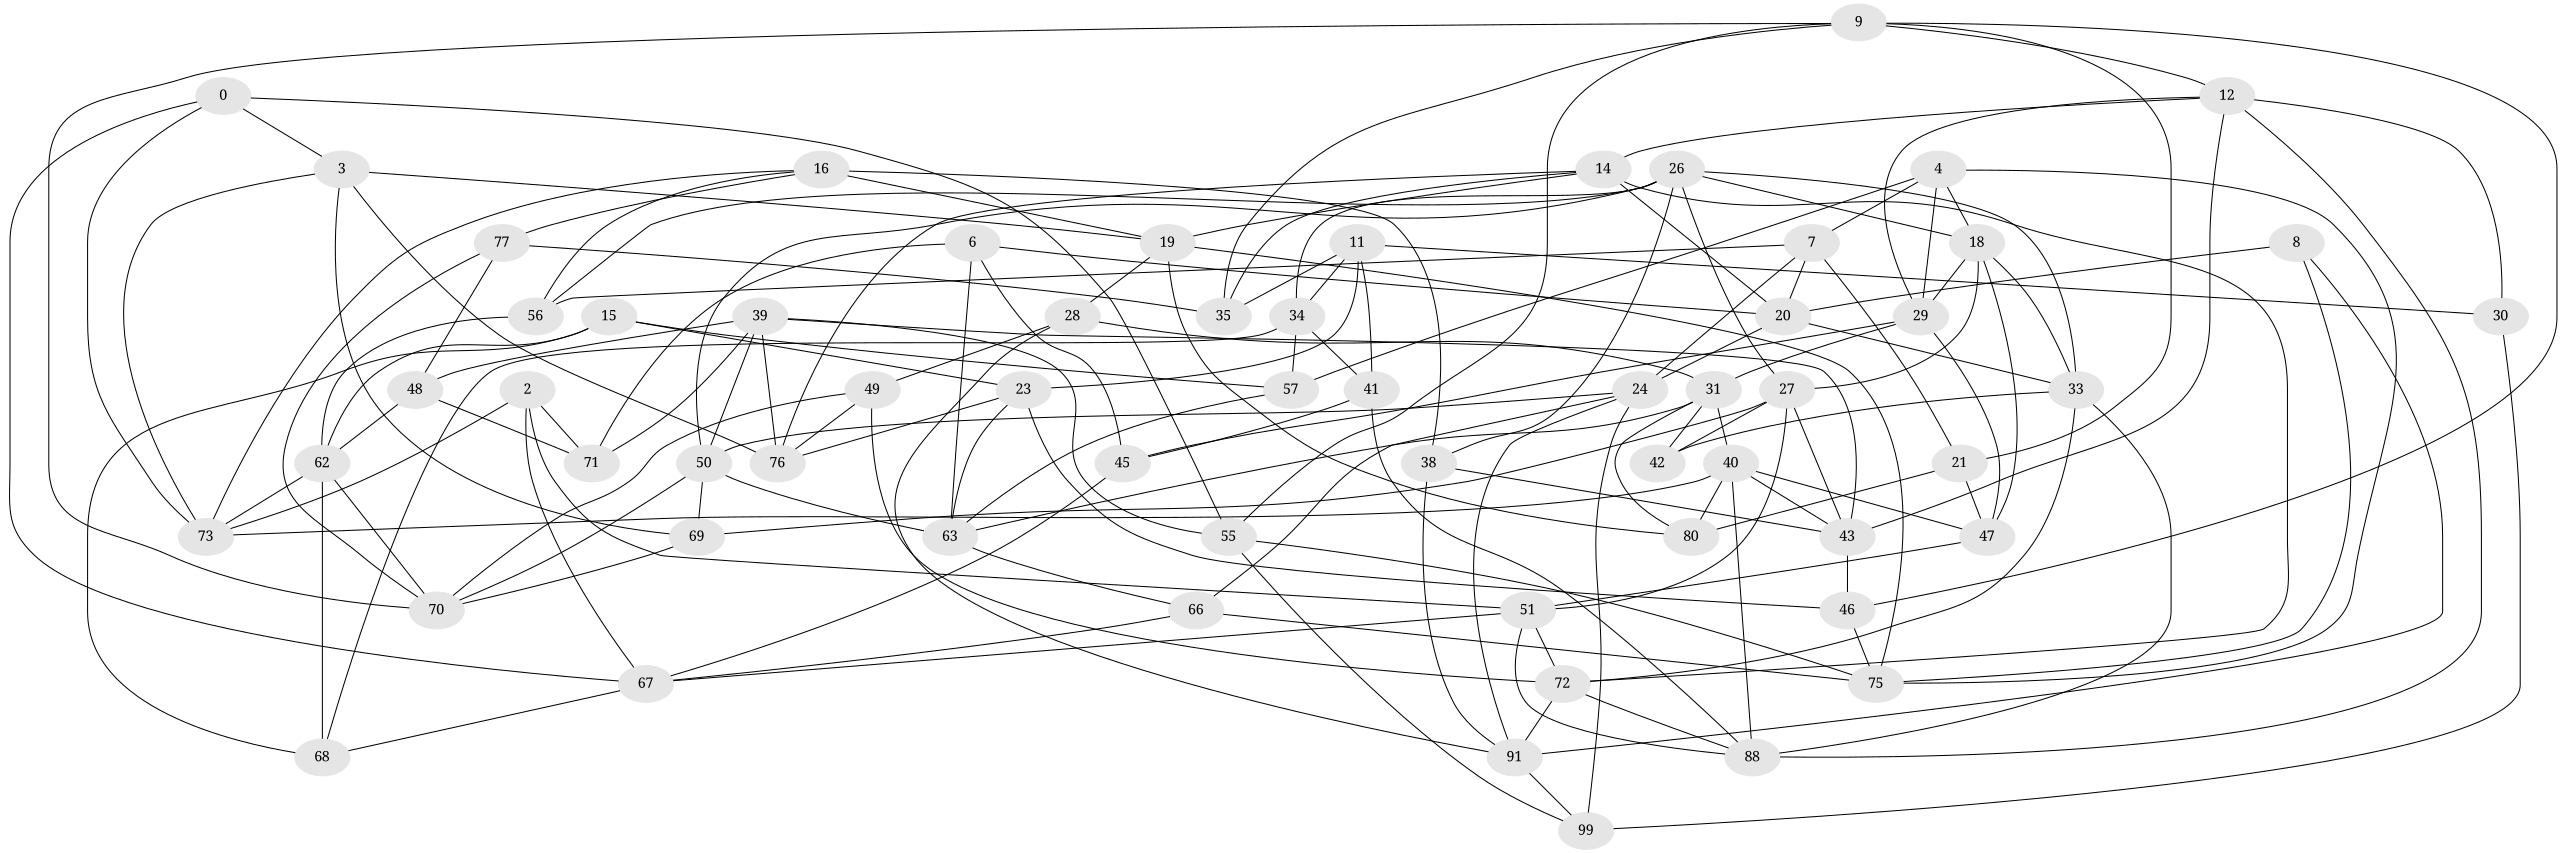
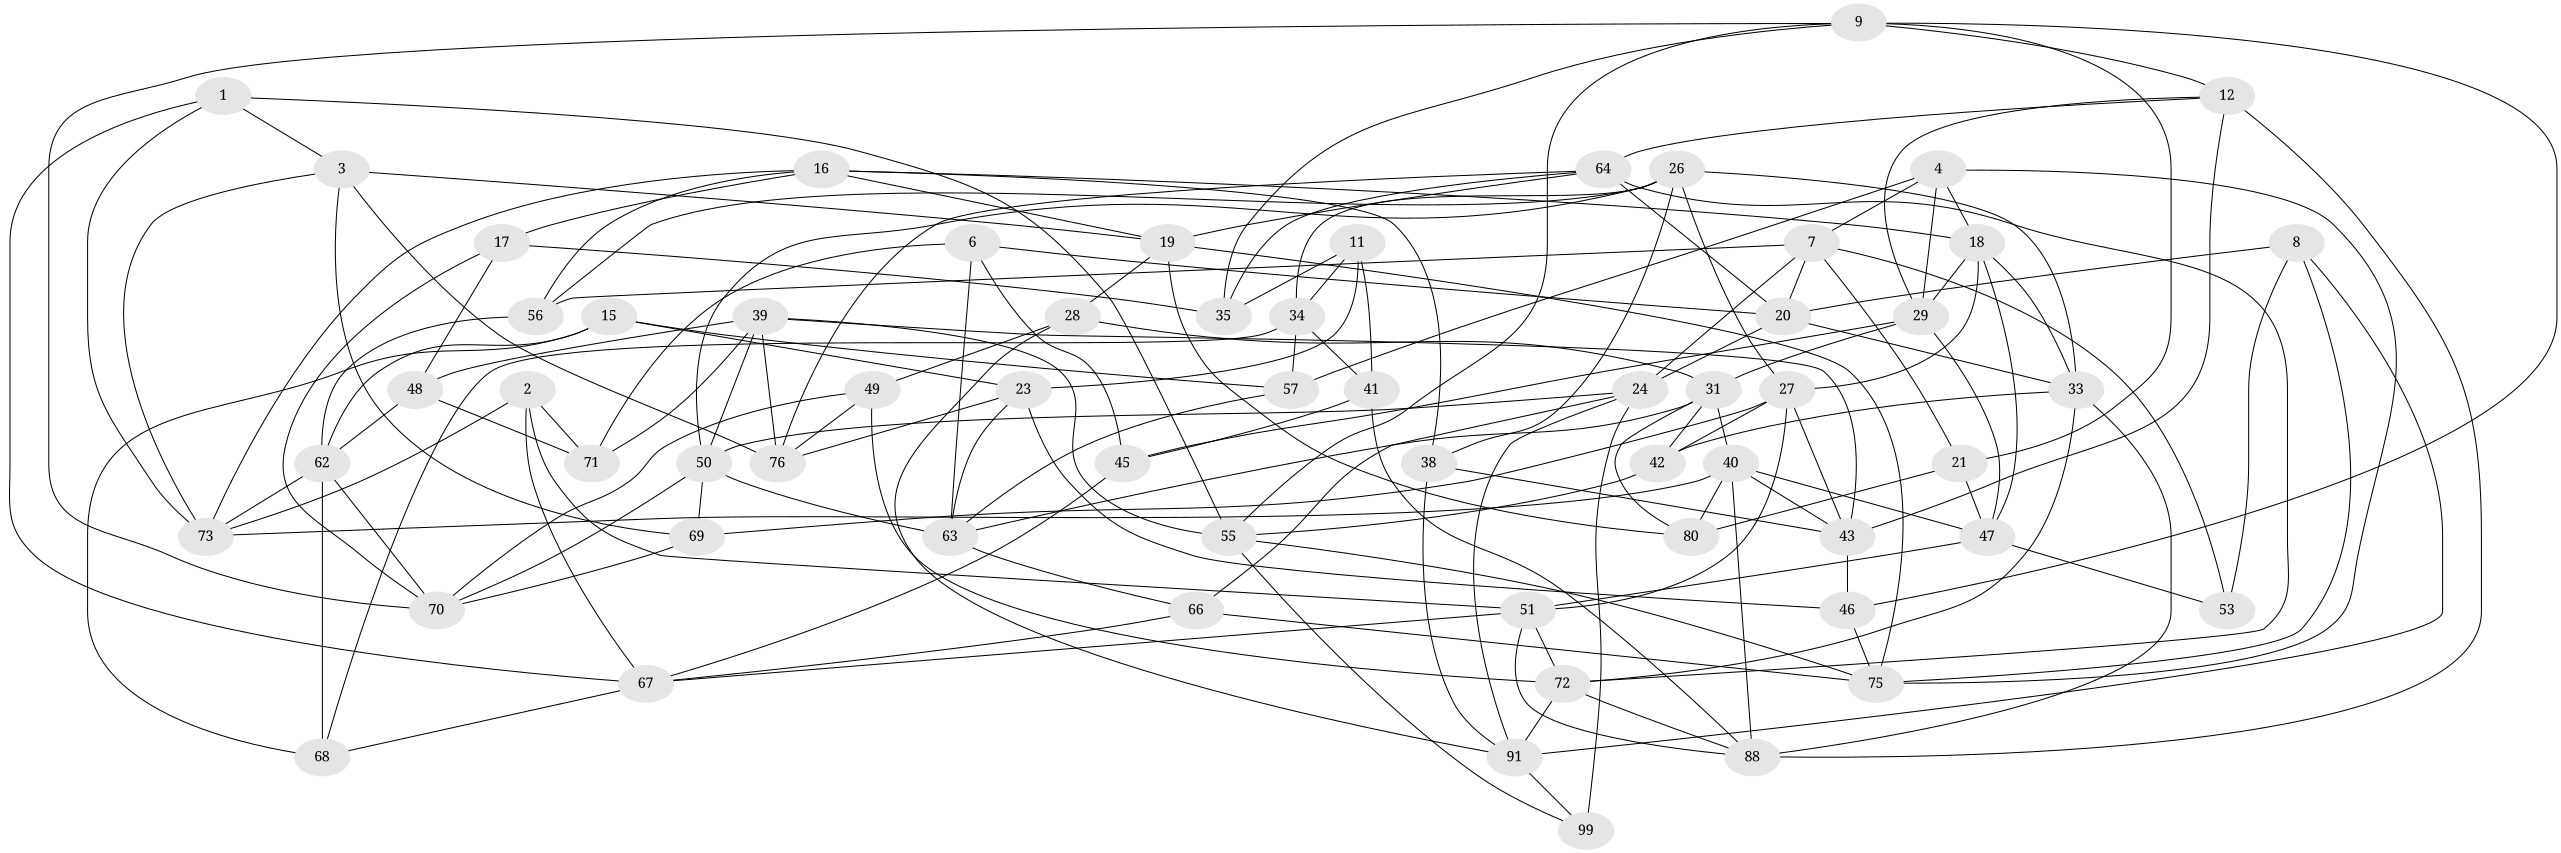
  graph {
    fontname="Noto Serif"
    node [color=gray90 fontname="Noto Serif" style=filled]
    edge [fontname="Noto Serif"]
    3 [super="+98"]
    73 [super="+90"]
    19 [super="+61"]
    69
    76 [super="+100"]
-   1 [label=0]
+   1
    55 [super="+82"]
    67 [super="+86"]
    75 [super="+92"]
    99
    68
    2 [super="+32"]
    51 [super="+65"]
    71
    88 [super="+96"]
    72 [super="+87"]
    28
    80
    70 [super="+83"]
    4 [super="+10"]
    7 [super="+84"]
    18 [super="+37"]
    29 [super="+44"]
    57
+   53
    20 [super="+25"]
    21
    24 [super="+60"]
    56
    27 [super="+74"]
    33 [super="+64"]
    47 [super="+58"]
    45
    31 [super="+79"]
    63 [super="+95"]
    6
    66
    91 [super="+93"]
    50 [super="+85"]
    62 [super="+94"]
    8
    9 [super="+78"]
    12 [super="+13"]
    35
    46
-   30
-   14 [super="+22"]
+   14 [super="+22" label=64]
    43 [super="+97"]
    11 [super="+54"]
    23 [super="+36"]
    34 [super="+77"]
    41
    15
    16 [super="+81"]
-   17 [label=77]
+   17
    38
    48
    42
    49
    26 [super="+52"]
    40 [super="+89"]
    39 [super="+59"]
    3 -- 73
    3 -- 19
    3 -- 69
    3 -- 76 [weight=2]
    19 -- 75
    19 -- 28
    19 -- 80
    69 -- 70
    1 -- 3
    1 -- 73
    1 -- 55
    1 -- 67
    55 -- 75
    55 -- 99
    67 -- 68
    2 -- 73
    2 -- 67
    2 -- 51
    2 -- 71
    51 -- 67
    51 -- 88
    51 -- 72
    72 -- 88
    72 -- 91
    28 -- 31
    28 -- 91
    28 -- 49
    4 -- 75
    4 -- 7
    4 -- 18
    4 -- 29
    4 -- 57
+   7 -- 53
    7 -- 20
    7 -- 21
    7 -- 24
    7 -- 56
    18 -- 29
    18 -- 27
    18 -- 33
    18 -- 47
    29 -- 47
    29 -- 45
    29 -- 31
    57 -- 63
    20 -- 24
    20 -- 33
    21 -- 80
    21 -- 47
    24 -- 99
    24 -- 66
    24 -- 91
    24 -- 50
    56 -- 62
    27 -- 69
    27 -- 51
    27 -- 43
    27 -- 42
    33 -- 88
    33 -- 72
    33 -- 42
    47 -- 51
+   47 -- 53
    45 -- 67
    31 -- 80
    31 -- 63
    31 -- 42
    31 -- 40
    63 -- 66
    6 -- 71
    6 -- 20
    6 -- 45
    6 -- 63
    66 -- 67
    66 -- 75
    91 -- 99
    50 -- 69
    50 -- 70
    50 -- 63
    62 -- 73
    62 -- 68
    62 -- 70
    8 -- 75
+   8 -- 53
    8 -- 20
    8 -- 91
    9 -- 55
    9 -- 70
    9 -- 21
    9 -- 12
    9 -- 35
    9 -- 46
    12 -- 88
    12 -- 29
-   12 -- 30
    12 -- 14
    12 -- 43
    46 -- 75
-   30 -- 99
    14 -- 19
    14 -- 76
    14 -- 72
    14 -- 20
    14 -- 35
    43 -- 46
    11 -- 35
-   11 -- 30
    11 -- 23
    11 -- 34 [weight=2]
    11 -- 41
    23 -- 76
    23 -- 63
    23 -- 46
    34 -- 68
    34 -- 57
    34 -- 41
    41 -- 88
    41 -- 45
    15 -- 68
    15 -- 57
    15 -- 62
    15 -- 23
    16 -- 73
    16 -- 19
-   26 -- 18
+   16 -- 18
    16 -- 56
    16 -- 17
    16 -- 38
    17 -- 70
    17 -- 35
    17 -- 48
    38 -- 91
    38 -- 43
    48 -- 71
    48 -- 62
+   42 -- 55
    49 -- 76
    49 -- 72
    49 -- 70
    26 -- 56
    26 -- 27
    26 -- 33
    26 -- 50
    26 -- 34
    26 -- 38
    40 -- 73
    40 -- 88
    40 -- 80
    40 -- 47
    40 -- 43
    39 -- 76
    39 -- 55
    39 -- 71
    39 -- 50
    39 -- 43
    39 -- 48
  }
